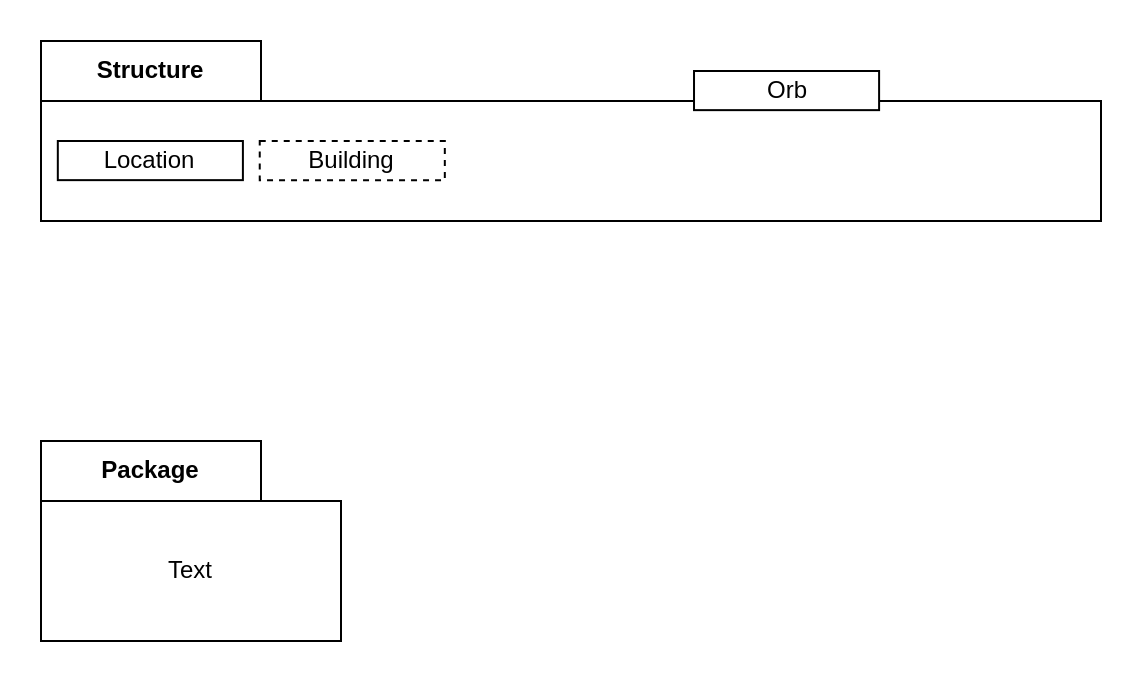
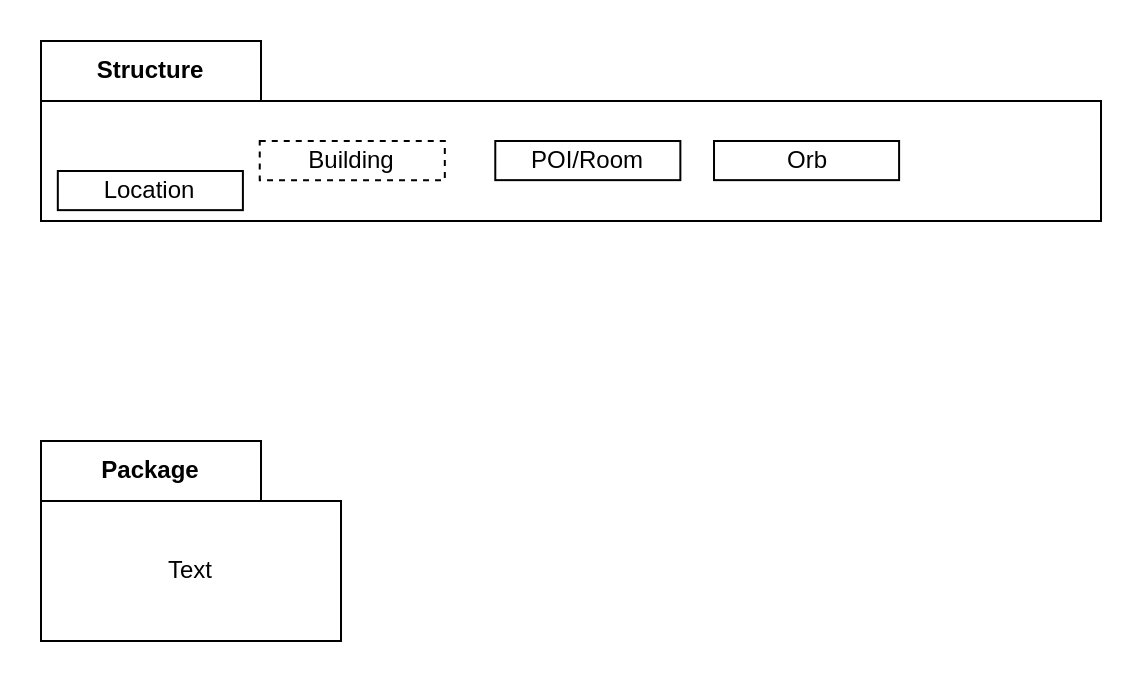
  <mxCell id="0" />
  <mxCell id="1" parent="0" />
  <mxCell id="2" value="Structure" style="shape=folder;fontStyle=1;tabWidth=110;tabHeight=30;tabPosition=left;html=1;boundedLbl=1;labelInHeader=1;container=1;collapsible=0;whiteSpace=wrap;" vertex="1" parent="1"><mxGeometry x="20" y="20" width="530" height="90" as="geometry" /></mxCell>
  <mxCell id="3" value="" style="html=1;strokeColor=none;resizeWidth=1;resizeHeight=1;fillColor=none;part=1;connectable=0;allowArrows=0;deletable=0;whiteSpace=wrap;" vertex="1" parent="2"><mxGeometry width="530" height="41.538" relative="1" as="geometry"><mxPoint y="30" as="offset" /></mxGeometry></mxCell>
  <mxCell id="4" value="Building" style="html=1;whiteSpace=wrap;dashed=1;" vertex="1" parent="2"><mxGeometry x="109.365" y="50.004" width="92.54" height="19.565" as="geometry" /></mxCell>
- <mxCell id="6" value="Location" style="html=1;whiteSpace=wrap;" vertex="1" parent="2"><mxGeometry x="8.413" y="50.004" width="92.54" height="19.565" as="geometry" /></mxCell>
- <mxCell id="7" value="Orb" style="html=1;whiteSpace=wrap;" vertex="1" parent="2"><mxGeometry x="326.508" y="15.004" width="92.54" height="19.565" as="geometry" /></mxCell>
+ <mxCell id="5" value="POI/Room" style="html=1;whiteSpace=wrap;" vertex="1" parent="2"><mxGeometry x="227.143" y="50.004" width="92.54" height="19.565" as="geometry" /></mxCell>
+ <mxCell id="6" value="Location" style="html=1;whiteSpace=wrap;" vertex="1" parent="2"><mxGeometry x="8.413" y="65.004" width="92.54" height="19.565" as="geometry" /></mxCell>
+ <mxCell id="7" value="Orb" style="html=1;whiteSpace=wrap;" vertex="1" parent="2"><mxGeometry x="336.508" y="50.004" width="92.54" height="19.565" as="geometry" /></mxCell>
  <mxCell id="8" value="Package" style="shape=folder;fontStyle=1;tabWidth=110;tabHeight=30;tabPosition=left;html=1;boundedLbl=1;labelInHeader=1;container=1;collapsible=0;whiteSpace=wrap;" vertex="1" parent="1"><mxGeometry x="20" y="220" width="150" height="100" as="geometry" /></mxCell>
  <mxCell id="9" value="Text" style="html=1;strokeColor=none;resizeWidth=1;resizeHeight=1;fillColor=none;part=1;connectable=0;allowArrows=0;deletable=0;whiteSpace=wrap;" vertex="1" parent="8"><mxGeometry width="150" height="70" relative="1" as="geometry"><mxPoint y="30" as="offset" /></mxGeometry></mxCell>
